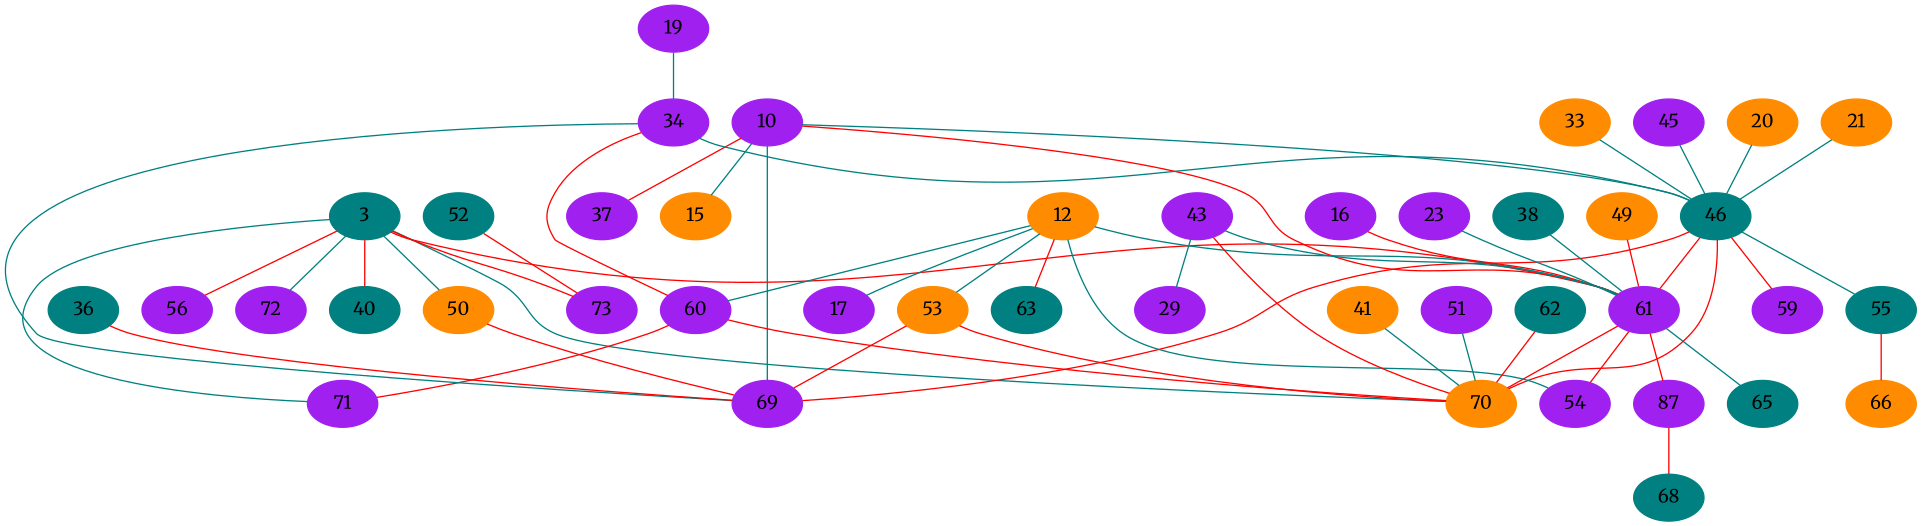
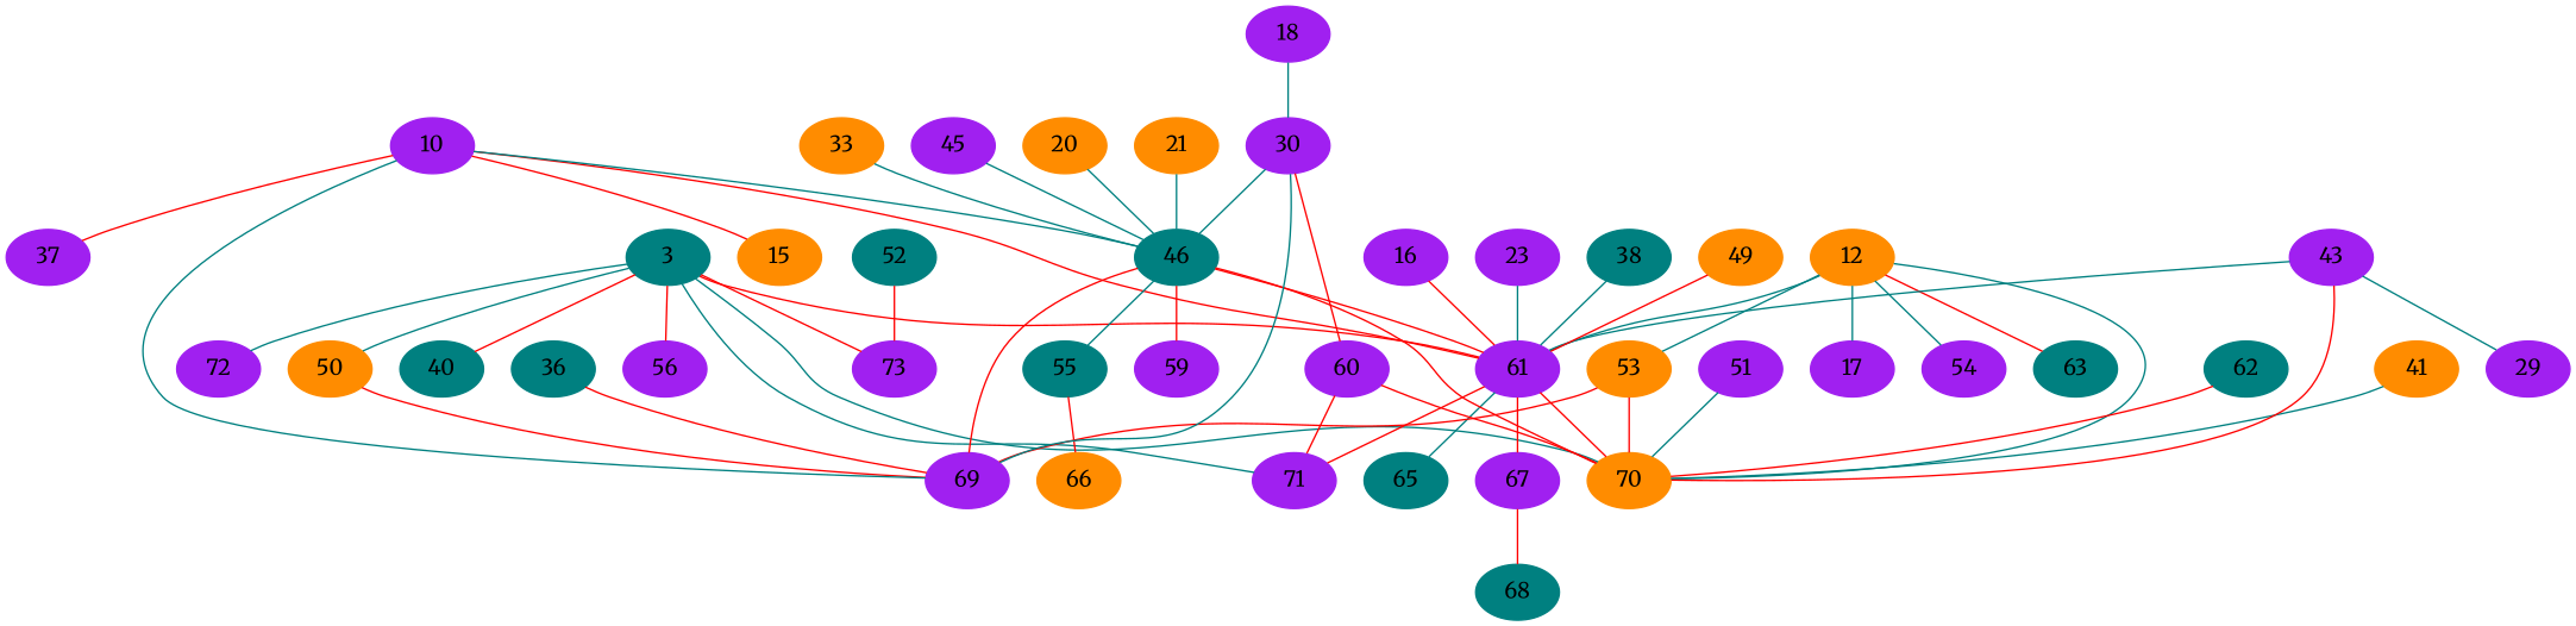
  graph {
    fontname=Merriweather
    node [color=purple fontname=Merriweather style=filled]
    edge [color=red fontname=Merriweather]
    3 [color=teal]
    40 [color=teal]
    50 [color=darkorange]
    56
    61 [super="+7+2"]
    70 [color=darkorange super="+57+64"]
    71 [super="+32"]
    72
    73 [super="+25+13"]
    69 [super="+26"]
    65 [color=teal super="+48"]
-   67 [super="+58" label=87]
+   67 [super="+58"]
    10
    15 [color=darkorange]
    37
    46 [color=teal super="+44+4"]
    55 [color=teal super="+8"]
    59
    12 [color=darkorange super="+6"]
    17
    53 [color=darkorange super="+22"]
    54
    60 [super="+27+39+47"]
    63 [color=teal]
    16
-   30 [super="+11" label=34]
-   18 [label=19]
+   30 [super="+11"]
+   18
    20 [color=darkorange]
    21 [color=darkorange]
    23
    33 [color=darkorange]
    36 [color=teal]
    38 [color=teal]
    41 [color=darkorange]
    43 [super="+9"]
    29
    45
    66 [color=darkorange]
    49 [color=darkorange]
    51
    52 [color=teal]
    68 [color=teal]
    62 [color=teal]
    3 -- 40
    3 -- 50 [color=teal]
    3 -- 56
    3 -- 61
    3 -- 70 [color=teal]
    3 -- 71 [color=teal]
    3 -- 72 [color=teal]
    3 -- 73 [weight=2]
    50 -- 69
    61 -- 70
-   61 -- 54 [weight=2]
+   61 -- 71 [weight=2]
    61 -- 65 [color=teal]
    61 -- 67
    67 -- 68
    10 -- 61
    10 -- 69 [color=teal weight=2]
-   10 -- 15 [color=teal]
+   10 -- 15
    10 -- 37
    10 -- 46 [color=teal]
    46 -- 61 [weight=2]
    46 -- 70 [weight=5]
    46 -- 69 [weight=2]
    46 -- 55 [color=teal weight=4]
    46 -- 59
    55 -- 66
    12 -- 61 [color=teal weight=4]
    12 -- 17 [color=teal]
    12 -- 53 [color=teal weight=2]
    12 -- 54 [color=teal]
-   12 -- 60 [color=teal]
+   12 -- 70 [color=teal]
    12 -- 63
    53 -- 70
    53 -- 69 [weight=2]
    60 -- 70
    60 -- 71
    16 -- 61
    30 -- 69 [color=teal]
    30 -- 46 [color=teal weight=3]
    30 -- 60
    18 -- 30 [color=teal]
    20 -- 46 [color=teal]
    21 -- 46 [color=teal]
    23 -- 61 [color=teal]
    33 -- 46 [color=teal]
    36 -- 69
    38 -- 61 [color=teal]
    41 -- 70 [color=teal]
    43 -- 61 [color=teal]
    43 -- 70
    43 -- 29 [color=teal]
    45 -- 46 [color=teal]
    49 -- 61
    51 -- 70 [color=teal]
    52 -- 73
    62 -- 70
  }
